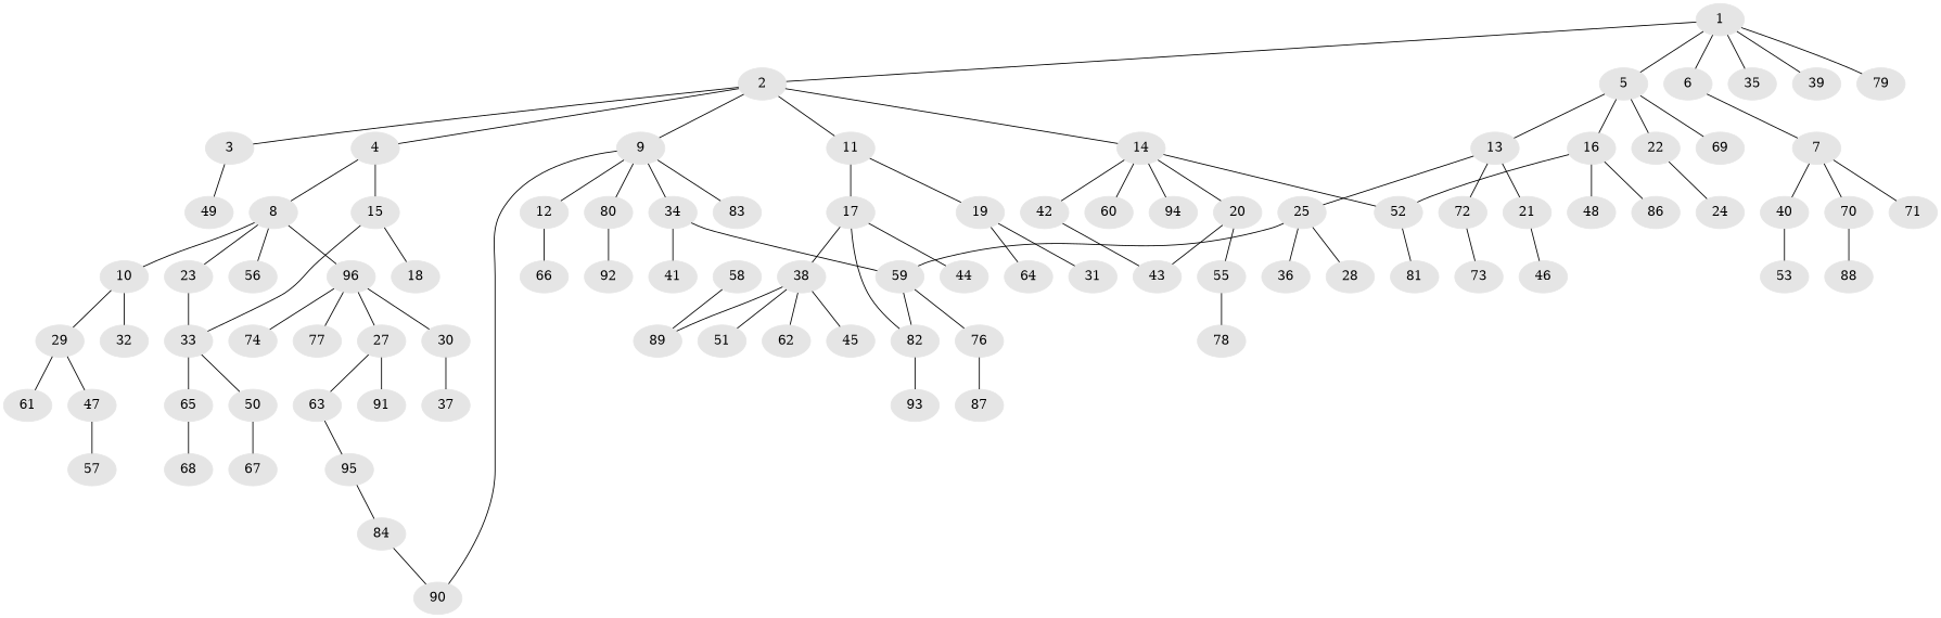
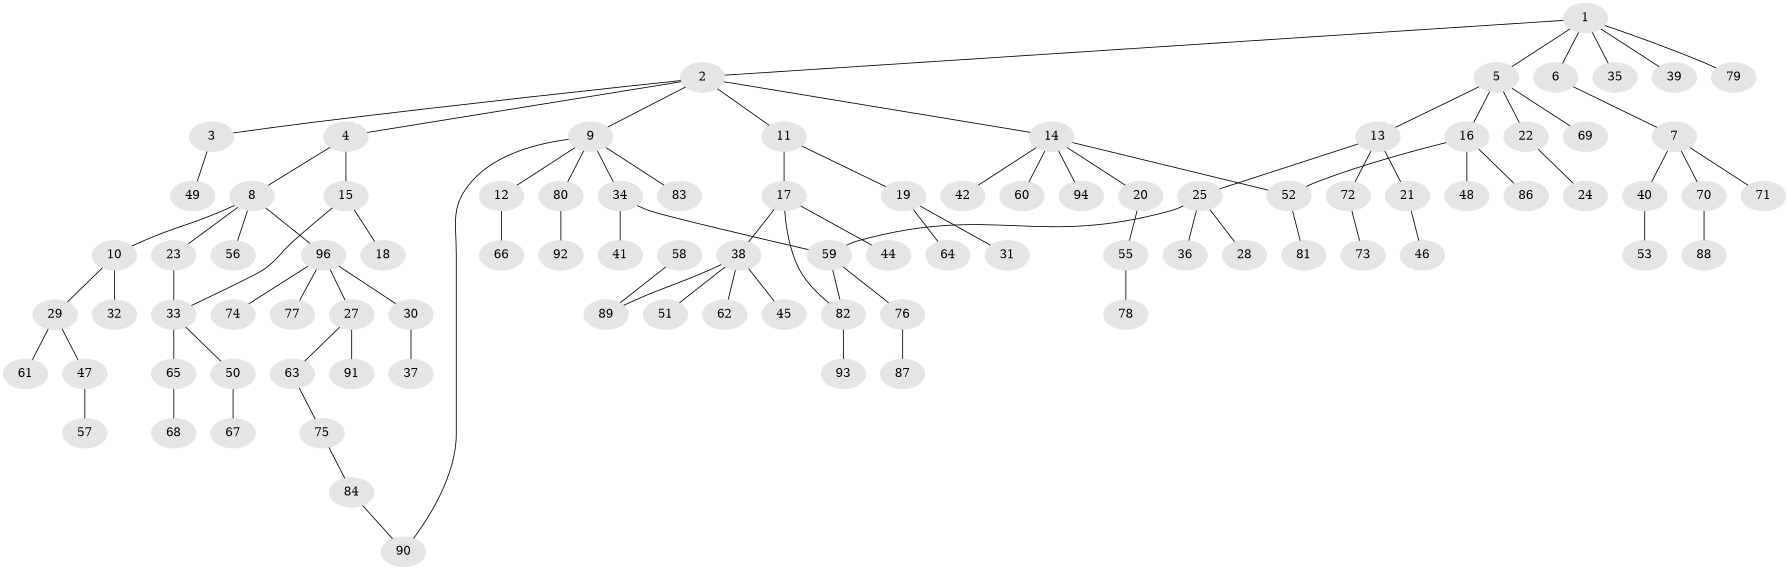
  graph {
    node [color=gray90 style=filled]
    1
    2
    5
    6
    35
    39
    79
    3
    4
    9
    11
    14
    13
    16
    22
    69
    7
    49
    8
    15
    12
    34
    80
    83
    90
    17
    19
    20
    42
    52
    60
    94
    10
    23
    n35 [label=96]
    56
    18
    33
    21
    25
    72
    48
    86
    24
    40
    70
    71
    53
    88
    29
    32
    27
    30
    74
    77
    66
    59
    41
    92
    47
    61
    38
    44
    82
    31
    64
    46
    28
    36
    73
-   43
    55
    81
    50
    65
    45
    51
    62
    89
    93
    58
    78
    76
    63
    91
    37
-   75 [label=95]
+   75
    57
    67
    68
    87
    84
    1 -- 2
    1 -- 5
    1 -- 6
    1 -- 35
    1 -- 39
    1 -- 79
    2 -- 3
    2 -- 4
    2 -- 9
    2 -- 11
    2 -- 14
    5 -- 13
    5 -- 16
    5 -- 22
    5 -- 69
    6 -- 7
    3 -- 49
    4 -- 8
    4 -- 15
    9 -- 12
    9 -- 34
    9 -- 80
    9 -- 83
    9 -- 90
    11 -- 17
    11 -- 19
    14 -- 20
    14 -- 42
    14 -- 52
    14 -- 60
    14 -- 94
    13 -- 21
    13 -- 25
    13 -- 72
    16 -- 52
    16 -- 48
    16 -- 86
    22 -- 24
    7 -- 40
    7 -- 70
    7 -- 71
    8 -- 10
    8 -- 23
    8 -- n35
    8 -- 56
    15 -- 18
    15 -- 33
    12 -- 66
    34 -- 59
    34 -- 41
    80 -- 92
    17 -- 38
    17 -- 44
    17 -- 82
    19 -- 31
    19 -- 64
-   20 -- 43
    20 -- 55
-   42 -- 43
    52 -- 81
    10 -- 29
    10 -- 32
    23 -- 33
    n35 -- 27
    n35 -- 30
    n35 -- 74
    n35 -- 77
    33 -- 50
    33 -- 65
    21 -- 46
    25 -- 59
    25 -- 28
    25 -- 36
    72 -- 73
    40 -- 53
    70 -- 88
    29 -- 47
    29 -- 61
    27 -- 63
    27 -- 91
    30 -- 37
    59 -- 82
    59 -- 76
    47 -- 57
    38 -- 45
    38 -- 51
    38 -- 62
    38 -- 89
    82 -- 93
    55 -- 78
    50 -- 67
    65 -- 68
    58 -- 89
    76 -- 87
    63 -- 75
    75 -- 84
    84 -- 90
  }
